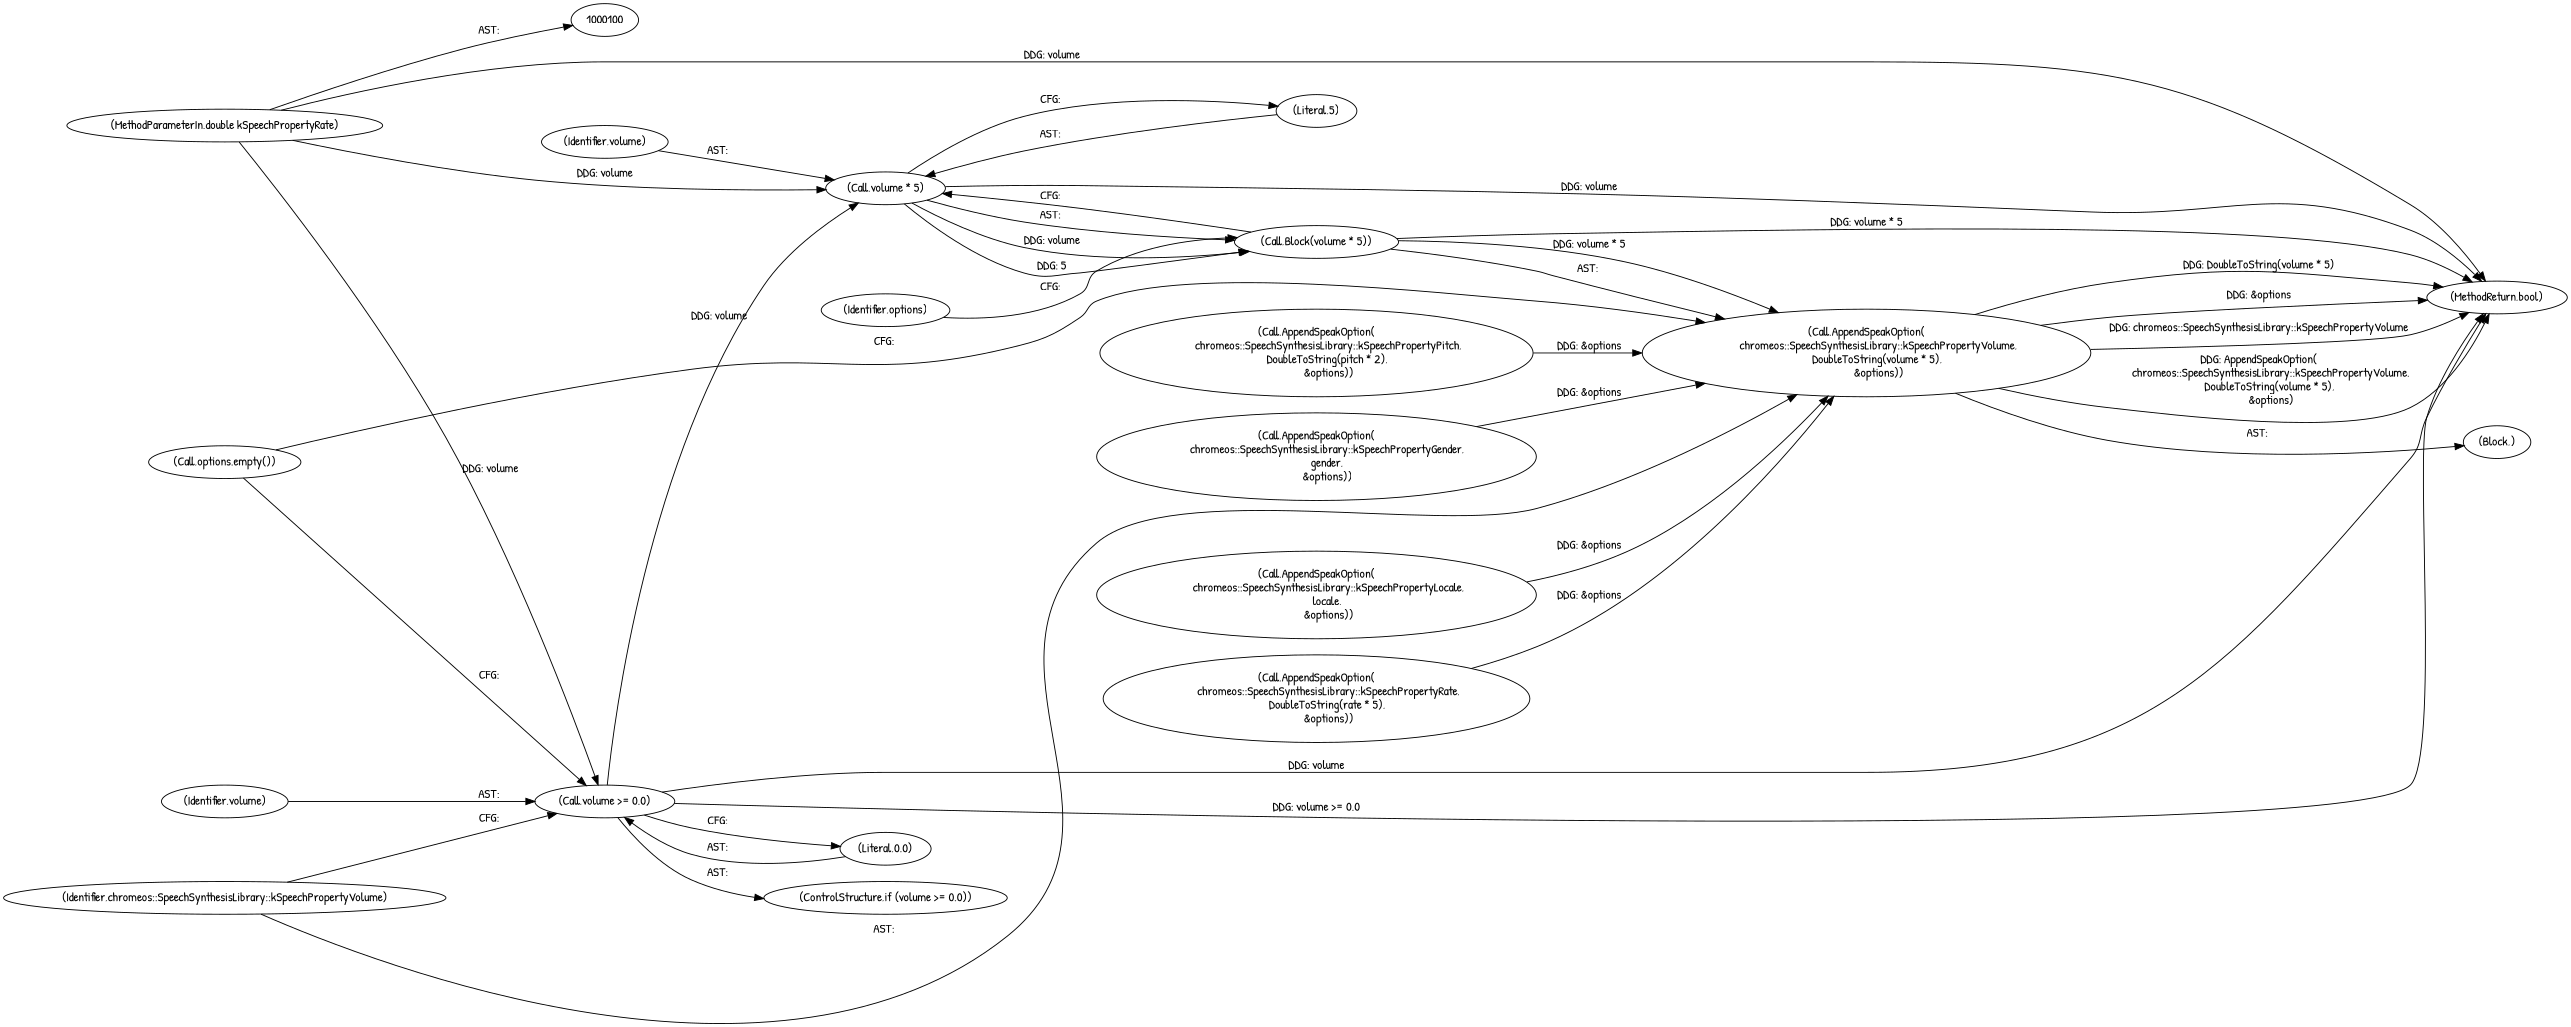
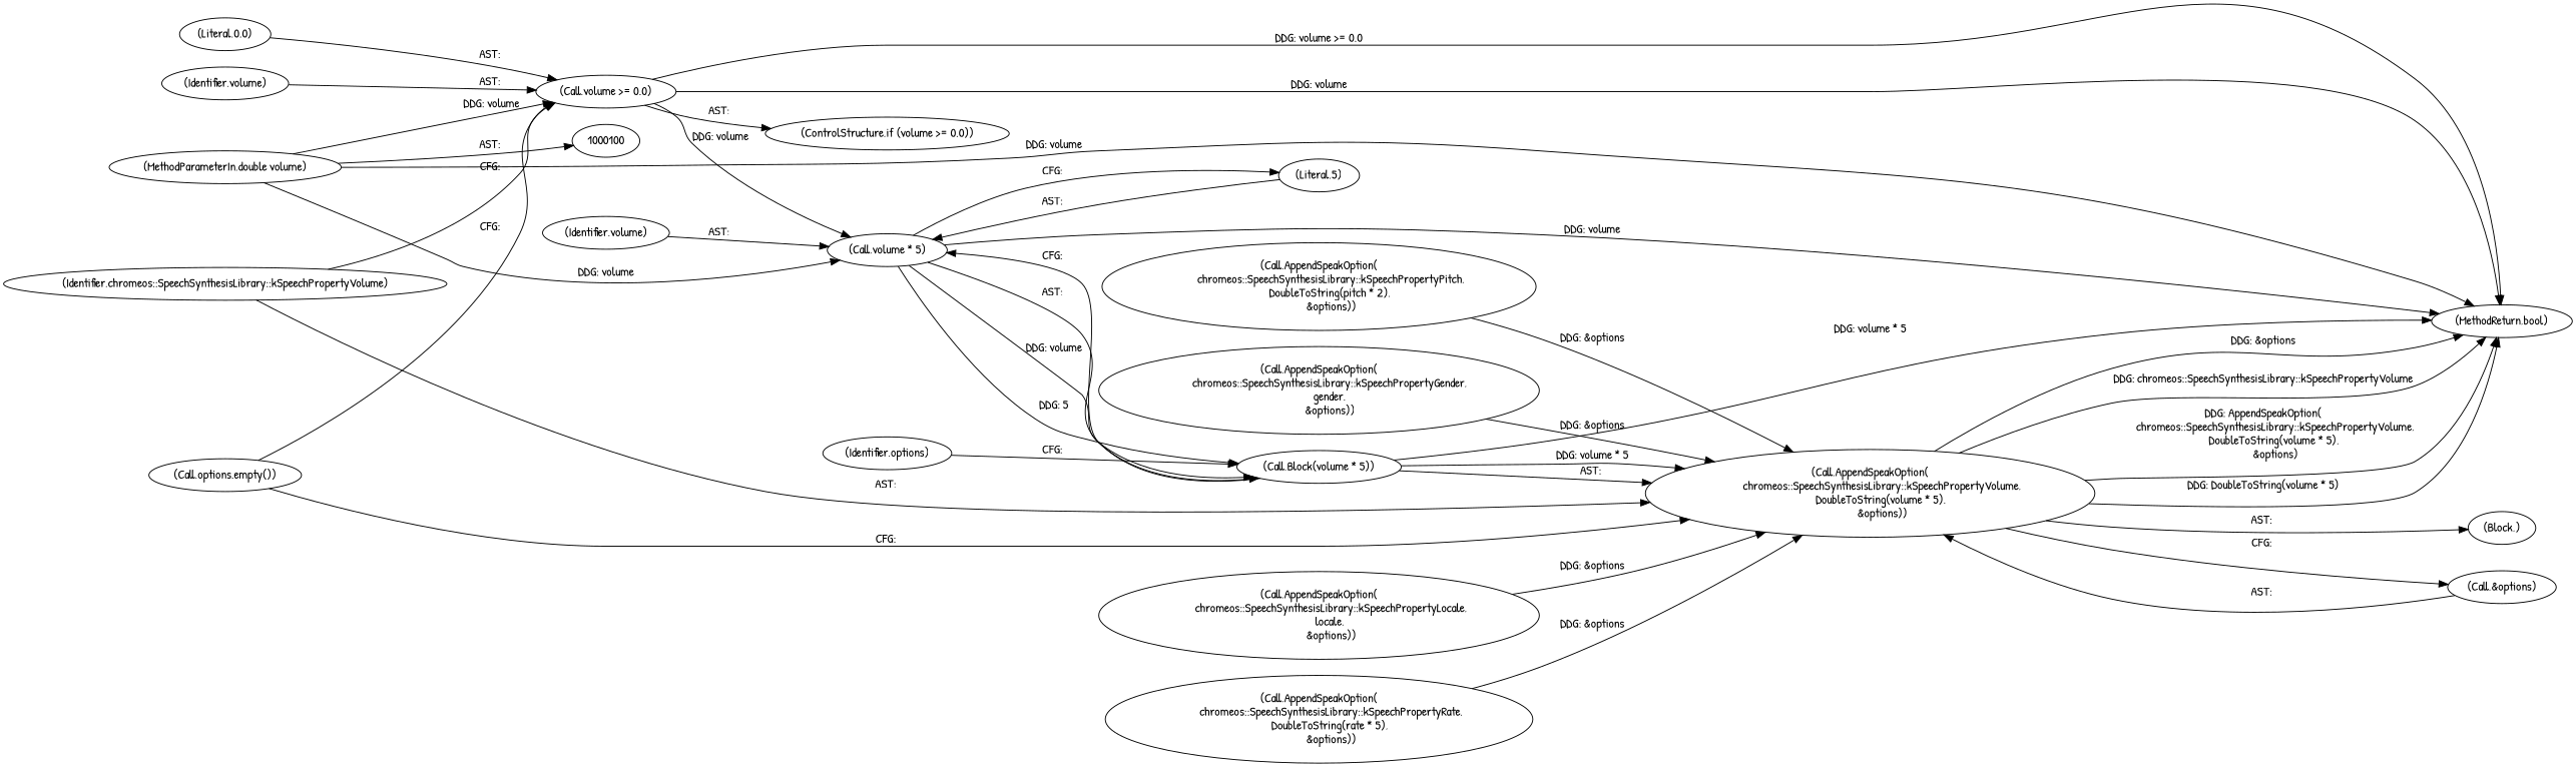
  digraph {
    fontname="Patrick Hand"
    rankdir=LR
    node [fontname="Patrick Hand"]
    edge [fontname="Patrick Hand"]
    n1 [label="(Call,volume >= 0.0)"]
    n2 [label="(Call,volume * 5)"]
    n3 [label="(ControlStructure,if (volume >= 0.0))"]
    n4 [label="(MethodReturn,bool)"]
    n5 [label="(Literal,0.0)"]
    n6 [label="(Call,Block(volume * 5))"]
    n7 [label="(Literal,5)"]
-   n8 [label="(MethodParameterIn,double kSpeechPropertyRate)"]
+   n8 [label="(MethodParameterIn,double volume)"]
    1000100
    n10 [label="(Call,AppendSpeakOption(\n         chromeos::SpeechSynthesisLibrary::kSpeechPropertyVolume,\n        DoubleToString(volume * 5),\n         &options))"]
    n11 [label="(Block,)"]
+   n12 [label="(Call,&options)"]
    n13 [label="(Identifier,volume)"]
    n14 [label="(Identifier,options)"]
    n15 [label="(Call,AppendSpeakOption(\n         chromeos::SpeechSynthesisLibrary::kSpeechPropertyLocale,\n        locale,\n         &options))"]
    n16 [label="(Identifier,chromeos::SpeechSynthesisLibrary::kSpeechPropertyVolume)"]
    n17 [label="(Call,AppendSpeakOption(\n         chromeos::SpeechSynthesisLibrary::kSpeechPropertyPitch,\n        DoubleToString(pitch * 2),\n         &options))"]
    n18 [label="(Identifier,volume)"]
    n19 [label="(Call,AppendSpeakOption(\n        chromeos::SpeechSynthesisLibrary::kSpeechPropertyGender,\n        gender,\n        &options))"]
    n20 [label="(Call,options.empty())"]
    n21 [label="(Call,AppendSpeakOption(\n         chromeos::SpeechSynthesisLibrary::kSpeechPropertyRate,\n        DoubleToString(rate * 5),\n         &options))"]
    n1 -> n2 [label="DDG: volume"]
    n1 -> n3 [label="AST: "]
    n1 -> n4 [label="DDG: volume >= 0.0"]
    n1 -> n4 [label="DDG: volume"]
-   n1 -> n5 [label="CFG: "]
    n2 -> n4 [label="DDG: volume"]
    n2 -> n6 [label="AST: "]
    n2 -> n6 [label="DDG: volume"]
    n2 -> n6 [label="DDG: 5"]
    n2 -> n7 [label="CFG: "]
    n5 -> n1 [label="AST: "]
    n6 -> n2 [label="CFG: "]
    n6 -> n4 [label="DDG: volume * 5"]
    n6 -> n10 [label="AST: "]
    n6 -> n10 [label="DDG: volume * 5"]
    n7 -> n2 [label="AST: "]
    n8 -> n1 [label="DDG: volume"]
    n8 -> n2 [label="DDG: volume"]
    n8 -> n4 [label="DDG: volume"]
    n8 -> 1000100 [label="AST: "]
    n10 -> n4 [label="DDG: DoubleToString(volume * 5)"]
    n10 -> n4 [label="DDG: &options"]
    n10 -> n4 [label="DDG: chromeos::SpeechSynthesisLibrary::kSpeechPropertyVolume"]
    n10 -> n4 [label="DDG: AppendSpeakOption(\n         chromeos::SpeechSynthesisLibrary::kSpeechPropertyVolume,\n        DoubleToString(volume * 5),\n         &options)"]
    n10 -> n11 [label="AST: "]
+   n10 -> n12 [label="CFG: "]
+   n12 -> n10 [label="AST: "]
    n13 -> n2 [label="AST: "]
    n14 -> n6 [label="CFG: "]
    n15 -> n10 [label="DDG: &options"]
    n16 -> n1 [label="CFG: "]
    n16 -> n10 [label="AST: "]
    n17 -> n10 [label="DDG: &options"]
    n18 -> n1 [label="AST: "]
    n19 -> n10 [label="DDG: &options"]
    n20 -> n1 [label="CFG: "]
    n20 -> n10 [label="CFG: "]
    n21 -> n10 [label="DDG: &options"]
  }
